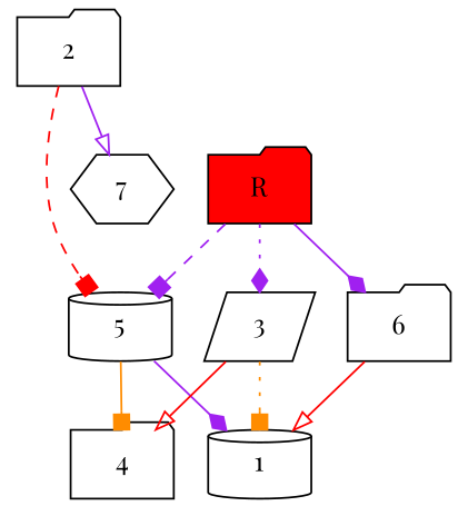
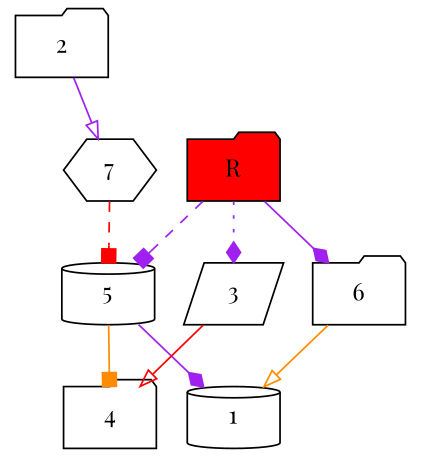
  digraph {
    fontname="Playfair Display"
    node [fontname="Playfair Display" shape=folder]
    edge [arrowhead=box color=purple fontname="Playfair Display" style=solid]
    7 [shape=hexagon]
    2
    5 [shape=cylinder]
    3 [shape=parallelogram]
    1 [shape=cylinder]
    4
    6
    R [fillcolor="#ff0000" style=filled]
-   2 -> 5 [color=red style=dashed]
+   7 -> 5 [color=red style=dashed]
    2 -> 7 [arrowhead=onormal]
    5 -> 1 [arrowhead=diamond]
    5 -> 4 [color=darkorange]
-   3 -> 1 [color=darkorange style=dotted]
    3 -> 4 [arrowhead=onormal color=red]
-   6 -> 1 [arrowhead=onormal color=red]
+   6 -> 1 [arrowhead=onormal color=darkorange]
    R -> 5 [style=dashed]
    R -> 3 [arrowhead=diamond style=dotted]
    R -> 6 [arrowhead=diamond]
  }
